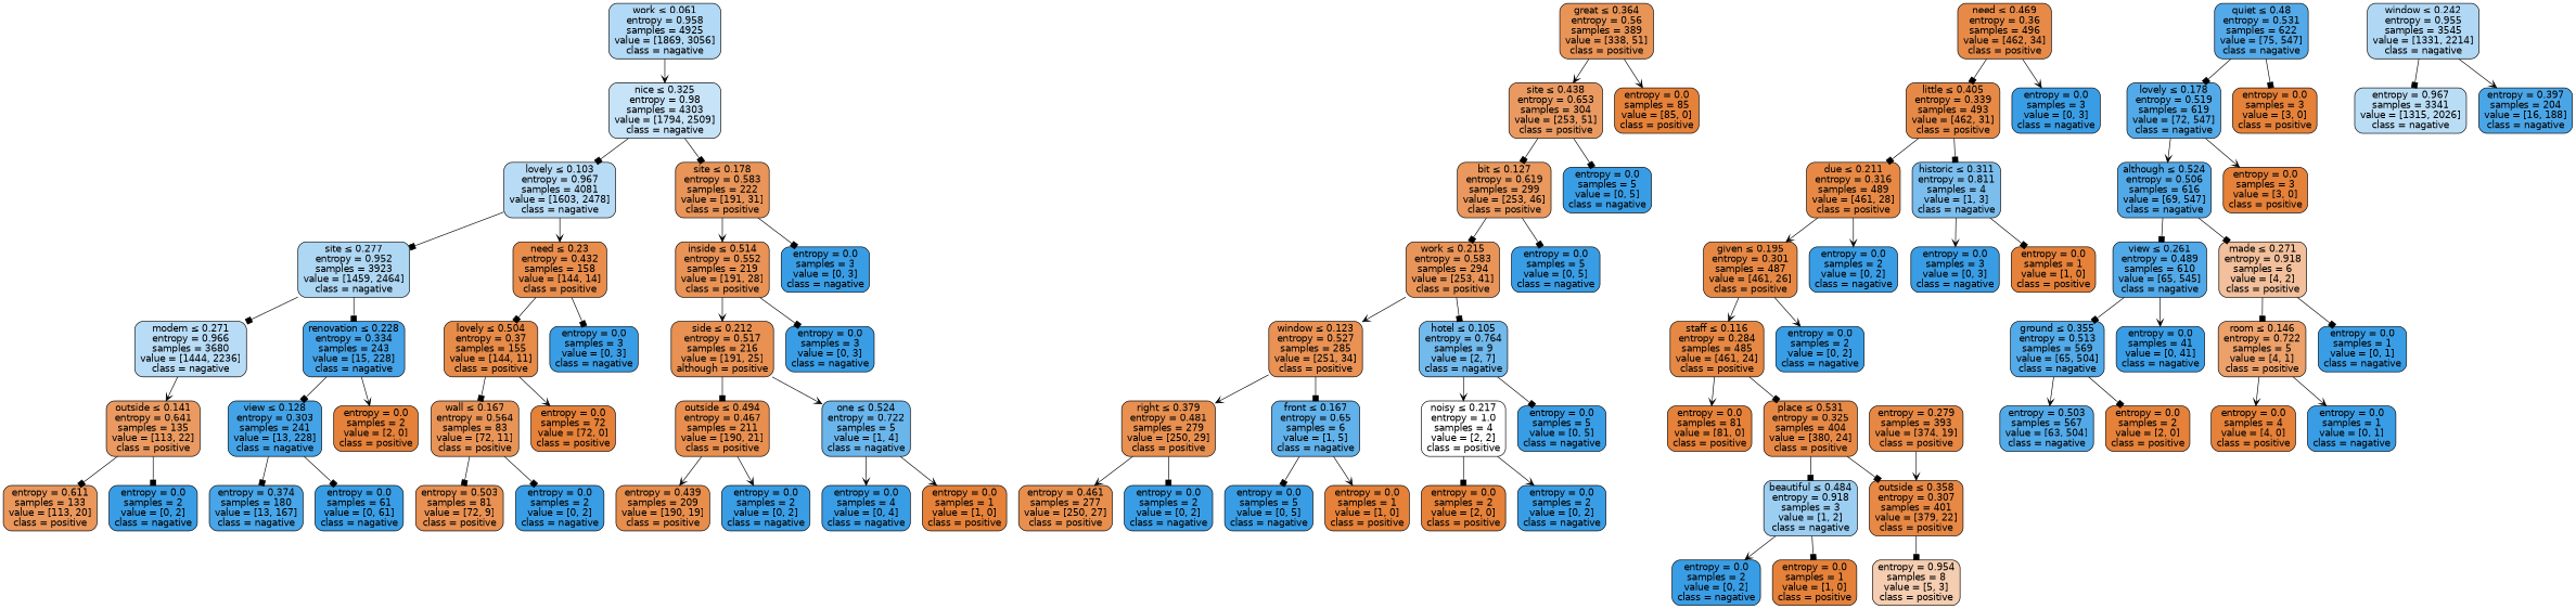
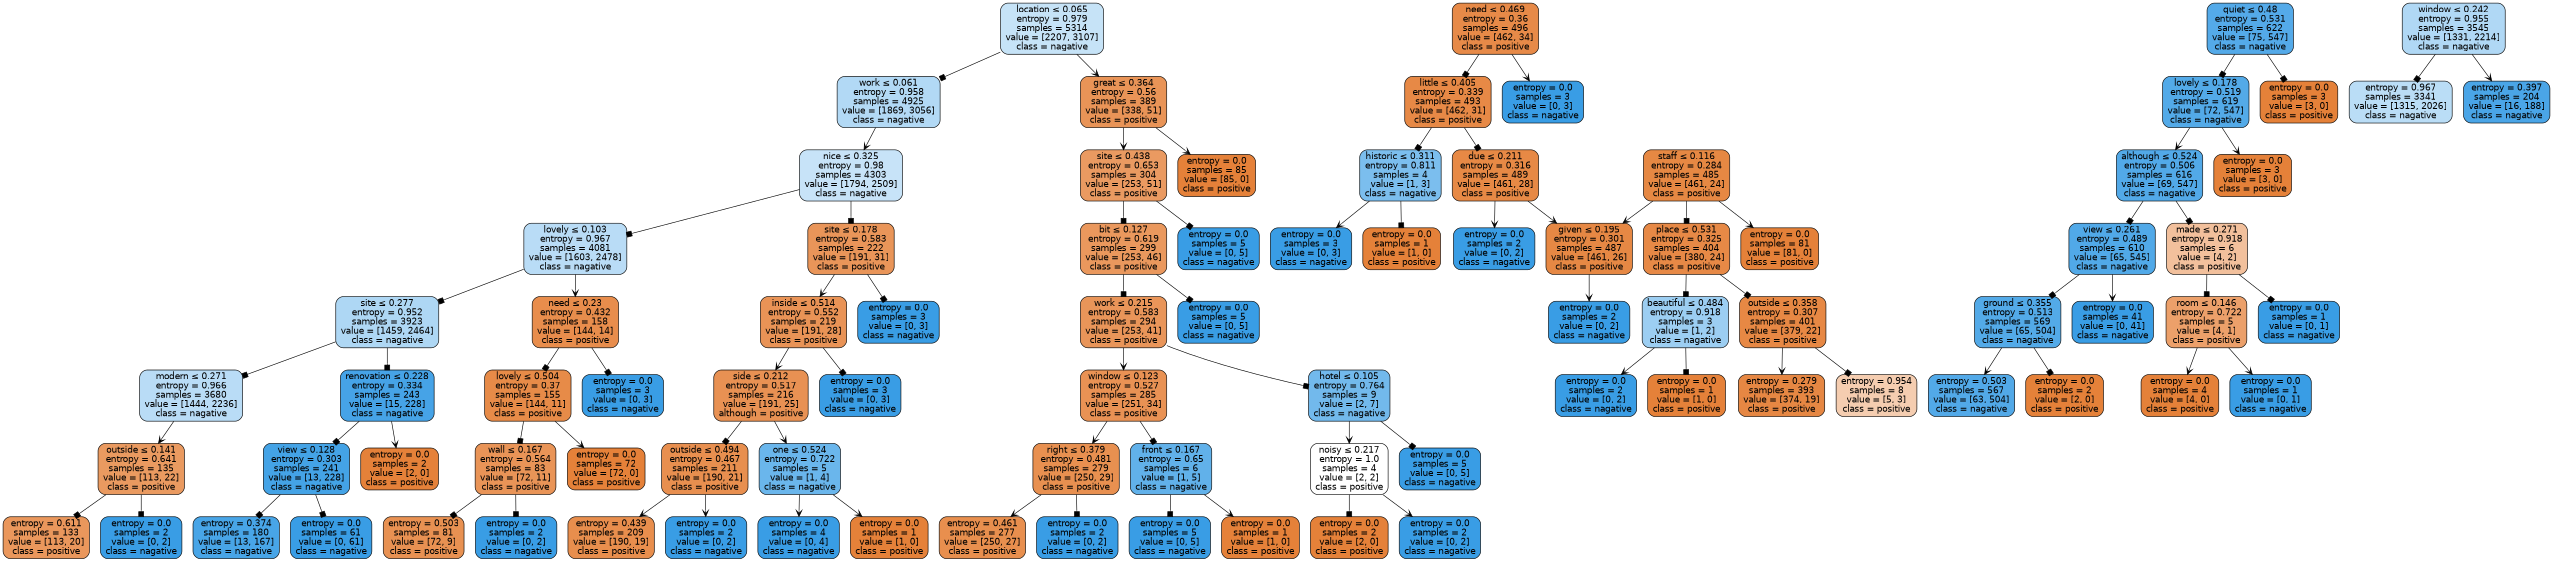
  digraph {
    node [color=black fillcolor="#399de5" fontname=helvetica shape=box style="filled, rounded"]
    edge [arrowhead=box fontname=helvetica]
+   n1 [fillcolor="#c6e3f7" label=<location &le; 0.065<br/>entropy = 0.979<br/>samples = 5314<br/>value = [2207, 3107]<br/>class = nagative>]
    n2 [fillcolor="#b2d9f5" label=<work &le; 0.061<br/>entropy = 0.958<br/>samples = 4925<br/>value = [1869, 3056]<br/>class = nagative>]
    n3 [fillcolor="#e99457" label=<great &le; 0.364<br/>entropy = 0.56<br/>samples = 389<br/>value = [338, 51]<br/>class = positive>]
    n4 [fillcolor="#e78a48" label=<need &le; 0.469<br/>entropy = 0.36<br/>samples = 496<br/>value = [462, 34]<br/>class = positive>]
    n5 [fillcolor="#e78946" label=<little &le; 0.405<br/>entropy = 0.339<br/>samples = 493<br/>value = [462, 31]<br/>class = positive>]
    n6 [label=<entropy = 0.0<br/>samples = 3<br/>value = [0, 3]<br/>class = nagative>]
    n7 [fillcolor="#c7e3f8" label=<nice &le; 0.325<br/>entropy = 0.98<br/>samples = 4303<br/>value = [1794, 2509]<br/>class = nagative>]
    n8 [fillcolor="#ea9a61" label=<site &le; 0.438<br/>entropy = 0.653<br/>samples = 304<br/>value = [253, 51]<br/>class = positive>]
    n9 [fillcolor="#e58139" label=<entropy = 0.0<br/>samples = 85<br/>value = [85, 0]<br/>class = positive>]
    n10 [fillcolor="#b9dcf6" label=<lovely &le; 0.103<br/>entropy = 0.967<br/>samples = 4081<br/>value = [1603, 2478]<br/>class = nagative>]
    n11 [fillcolor="#e99559" label=<site &le; 0.178<br/>entropy = 0.583<br/>samples = 222<br/>value = [191, 31]<br/>class = positive>]
    n12 [fillcolor="#54aae9" label=<quiet &le; 0.48<br/>entropy = 0.531<br/>samples = 622<br/>value = [75, 547]<br/>class = nagative>]
    n13 [fillcolor="#53aae8" label=<lovely &le; 0.178<br/>entropy = 0.519<br/>samples = 619<br/>value = [72, 547]<br/>class = nagative>]
    n14 [fillcolor="#e58139" label=<entropy = 0.0<br/>samples = 3<br/>value = [3, 0]<br/>class = positive>]
    n15 [fillcolor="#aed7f4" label=<site &le; 0.277<br/>entropy = 0.952<br/>samples = 3923<br/>value = [1459, 2464]<br/>class = nagative>]
    n16 [fillcolor="#e88d4c" label=<need &le; 0.23<br/>entropy = 0.432<br/>samples = 158<br/>value = [144, 14]<br/>class = positive>]
    n17 [fillcolor="#e99356" label=<inside &le; 0.514<br/>entropy = 0.552<br/>samples = 219<br/>value = [191, 28]<br/>class = positive>]
    n18 [label=<entropy = 0.0<br/>samples = 3<br/>value = [0, 3]<br/>class = nagative>]
    n19 [fillcolor="#b9dcf6" label=<modern &le; 0.271<br/>entropy = 0.966<br/>samples = 3680<br/>value = [1444, 2236]<br/>class = nagative>]
    n20 [fillcolor="#46a3e7" label=<renovation &le; 0.228<br/>entropy = 0.334<br/>samples = 243<br/>value = [15, 228]<br/>class = nagative>]
    n21 [fillcolor="#e78b48" label=<lovely &le; 0.504<br/>entropy = 0.37<br/>samples = 155<br/>value = [144, 11]<br/>class = positive>]
    n22 [label=<entropy = 0.0<br/>samples = 3<br/>value = [0, 3]<br/>class = nagative>]
    n23 [fillcolor="#ea9a60" label=<outside &le; 0.141<br/>entropy = 0.641<br/>samples = 135<br/>value = [113, 22]<br/>class = positive>]
    n24 [fillcolor="#44a3e6" label=<view &le; 0.128<br/>entropy = 0.303<br/>samples = 241<br/>value = [13, 228]<br/>class = nagative>]
    n25 [fillcolor="#e58139" label=<entropy = 0.0<br/>samples = 2<br/>value = [2, 0]<br/>class = positive>]
    n26 [fillcolor="#b0d8f5" label=<window &le; 0.242<br/>entropy = 0.955<br/>samples = 3545<br/>value = [1331, 2214]<br/>class = nagative>]
    n27 [fillcolor="#baddf6" label=<entropy = 0.967<br/>samples = 3341<br/>value = [1315, 2026]<br/>class = nagative>]
    n28 [fillcolor="#4aa5e7" label=<entropy = 0.397<br/>samples = 204<br/>value = [16, 188]<br/>class = nagative>]
    n29 [fillcolor="#ea975c" label=<entropy = 0.611<br/>samples = 133<br/>value = [113, 20]<br/>class = positive>]
    n30 [label=<entropy = 0.0<br/>samples = 2<br/>value = [0, 2]<br/>class = nagative>]
    n31 [fillcolor="#48a5e7" label=<entropy = 0.374<br/>samples = 180<br/>value = [13, 167]<br/>class = nagative>]
    n32 [label=<entropy = 0.0<br/>samples = 61<br/>value = [0, 61]<br/>class = nagative>]
    n33 [fillcolor="#e99457" label=<wall &le; 0.167<br/>entropy = 0.564<br/>samples = 83<br/>value = [72, 11]<br/>class = positive>]
    n34 [fillcolor="#e58139" label=<entropy = 0.0<br/>samples = 72<br/>value = [72, 0]<br/>class = positive>]
    n35 [fillcolor="#e89152" label=<entropy = 0.503<br/>samples = 81<br/>value = [72, 9]<br/>class = positive>]
    n36 [label=<entropy = 0.0<br/>samples = 2<br/>value = [0, 2]<br/>class = nagative>]
    n37 [fillcolor="#e89153" label=<side &le; 0.212<br/>entropy = 0.517<br/>samples = 216<br/>value = [191, 25]<br/>although = positive>]
    n38 [label=<entropy = 0.0<br/>samples = 3<br/>value = [0, 3]<br/>class = nagative>]
    n39 [fillcolor="#e88f4f" label=<outside &le; 0.494<br/>entropy = 0.467<br/>samples = 211<br/>value = [190, 21]<br/>class = positive>]
    n40 [fillcolor="#6ab6ec" label=<one &le; 0.524<br/>entropy = 0.722<br/>samples = 5<br/>value = [1, 4]<br/>class = nagative>]
    n41 [fillcolor="#e88e4d" label=<entropy = 0.439<br/>samples = 209<br/>value = [190, 19]<br/>class = positive>]
    n42 [label=<entropy = 0.0<br/>samples = 2<br/>value = [0, 2]<br/>class = nagative>]
    n43 [label=<entropy = 0.0<br/>samples = 4<br/>value = [0, 4]<br/>class = nagative>]
    n44 [fillcolor="#e58139" label=<entropy = 0.0<br/>samples = 1<br/>value = [1, 0]<br/>class = positive>]
    n45 [fillcolor="#52a9e8" label=<although &le; 0.524<br/>entropy = 0.506<br/>samples = 616<br/>value = [69, 547]<br/>class = nagative>]
    n46 [fillcolor="#e58139" label=<entropy = 0.0<br/>samples = 3<br/>value = [3, 0]<br/>class = positive>]
    n47 [fillcolor="#51a9e8" label=<view &le; 0.261<br/>entropy = 0.489<br/>samples = 610<br/>value = [65, 545]<br/>class = nagative>]
    n48 [fillcolor="#f2c09c" label=<made &le; 0.271<br/>entropy = 0.918<br/>samples = 6<br/>value = [4, 2]<br/>class = positive>]
    n49 [fillcolor="#53aae8" label=<ground &le; 0.355<br/>entropy = 0.513<br/>samples = 569<br/>value = [65, 504]<br/>class = nagative>]
    n50 [label=<entropy = 0.0<br/>samples = 41<br/>value = [0, 41]<br/>class = nagative>]
    n51 [fillcolor="#eca06a" label=<room &le; 0.146<br/>entropy = 0.722<br/>samples = 5<br/>value = [4, 1]<br/>class = positive>]
    n52 [label=<entropy = 0.0<br/>samples = 1<br/>value = [0, 1]<br/>class = nagative>]
    n53 [fillcolor="#52a9e8" label=<entropy = 0.503<br/>samples = 567<br/>value = [63, 504]<br/>class = nagative>]
    n54 [fillcolor="#e58139" label=<entropy = 0.0<br/>samples = 2<br/>value = [2, 0]<br/>class = positive>]
    n55 [fillcolor="#e58139" label=<entropy = 0.0<br/>samples = 4<br/>value = [4, 0]<br/>class = positive>]
    n56 [label=<entropy = 0.0<br/>samples = 1<br/>value = [0, 1]<br/>class = nagative>]
    n57 [fillcolor="#ea985d" label=<bit &le; 0.127<br/>entropy = 0.619<br/>samples = 299<br/>value = [253, 46]<br/>class = positive>]
    n58 [label=<entropy = 0.0<br/>samples = 5<br/>value = [0, 5]<br/>class = nagative>]
    n59 [fillcolor="#e99559" label=<work &le; 0.215<br/>entropy = 0.583<br/>samples = 294<br/>value = [253, 41]<br/>class = positive>]
    n60 [label=<entropy = 0.0<br/>samples = 5<br/>value = [0, 5]<br/>class = nagative>]
    n61 [fillcolor="#e99254" label=<window &le; 0.123<br/>entropy = 0.527<br/>samples = 285<br/>value = [251, 34]<br/>class = positive>]
    n62 [fillcolor="#72b9ec" label=<hotel &le; 0.105<br/>entropy = 0.764<br/>samples = 9<br/>value = [2, 7]<br/>class = nagative>]
    n63 [fillcolor="#e89050" label=<right &le; 0.379<br/>entropy = 0.481<br/>samples = 279<br/>value = [250, 29]<br/>class = positive>]
    n64 [fillcolor="#61b1ea" label=<front &le; 0.167<br/>entropy = 0.65<br/>samples = 6<br/>value = [1, 5]<br/>class = nagative>]
    n65 [fillcolor="#ffffff" label=<noisy &le; 0.217<br/>entropy = 1.0<br/>samples = 4<br/>value = [2, 2]<br/>class = positive>]
    n66 [label=<entropy = 0.0<br/>samples = 5<br/>value = [0, 5]<br/>class = nagative>]
    n67 [fillcolor="#e88f4e" label=<entropy = 0.461<br/>samples = 277<br/>value = [250, 27]<br/>class = positive>]
    n68 [label=<entropy = 0.0<br/>samples = 2<br/>value = [0, 2]<br/>class = nagative>]
    n69 [label=<entropy = 0.0<br/>samples = 5<br/>value = [0, 5]<br/>class = nagative>]
    n70 [fillcolor="#e58139" label=<entropy = 0.0<br/>samples = 1<br/>value = [1, 0]<br/>class = positive>]
    n71 [fillcolor="#e58139" label=<entropy = 0.0<br/>samples = 2<br/>value = [2, 0]<br/>class = positive>]
    n72 [label=<entropy = 0.0<br/>samples = 2<br/>value = [0, 2]<br/>class = nagative>]
    n73 [fillcolor="#e78945" label=<due &le; 0.211<br/>entropy = 0.316<br/>samples = 489<br/>value = [461, 28]<br/>class = positive>]
    n74 [fillcolor="#7bbeee" label=<historic &le; 0.311<br/>entropy = 0.811<br/>samples = 4<br/>value = [1, 3]<br/>class = nagative>]
    n75 [fillcolor="#e68844" label=<given &le; 0.195<br/>entropy = 0.301<br/>samples = 487<br/>value = [461, 26]<br/>class = positive>]
    n76 [label=<entropy = 0.0<br/>samples = 2<br/>value = [0, 2]<br/>class = nagative>]
    n77 [label=<entropy = 0.0<br/>samples = 3<br/>value = [0, 3]<br/>class = nagative>]
    n78 [fillcolor="#e58139" label=<entropy = 0.0<br/>samples = 1<br/>value = [1, 0]<br/>class = positive>]
    n79 [fillcolor="#e68843" label=<staff &le; 0.116<br/>entropy = 0.284<br/>samples = 485<br/>value = [461, 24]<br/>class = positive>]
    n80 [label=<entropy = 0.0<br/>samples = 2<br/>value = [0, 2]<br/>class = nagative>]
    n81 [fillcolor="#e78946" label=<place &le; 0.531<br/>entropy = 0.325<br/>samples = 404<br/>value = [380, 24]<br/>class = positive>]
    n82 [fillcolor="#e58139" label=<entropy = 0.0<br/>samples = 81<br/>value = [81, 0]<br/>class = positive>]
    n83 [fillcolor="#e78844" label=<outside &le; 0.358<br/>entropy = 0.307<br/>samples = 401<br/>value = [379, 22]<br/>class = positive>]
    n84 [fillcolor="#9ccef2" label=<beautiful &le; 0.484<br/>entropy = 0.918<br/>samples = 3<br/>value = [1, 2]<br/>class = nagative>]
    n85 [fillcolor="#e68743" label=<entropy = 0.279<br/>samples = 393<br/>value = [374, 19]<br/>class = positive>]
    n86 [fillcolor="#f5cdb0" label=<entropy = 0.954<br/>samples = 8<br/>value = [5, 3]<br/>class = positive>]
    n87 [label=<entropy = 0.0<br/>samples = 2<br/>value = [0, 2]<br/>class = nagative>]
    n88 [fillcolor="#e58139" label=<entropy = 0.0<br/>samples = 1<br/>value = [1, 0]<br/>class = positive>]
+   n1 -> n2
+   n1 -> n3 [arrowhead=vee]
    n2 -> n7 [arrowhead=vee]
    n3 -> n8 [arrowhead=vee]
    n3 -> n9 [arrowhead=vee]
    n4 -> n5
    n4 -> n6 [arrowhead=vee]
    n5 -> n73
    n5 -> n74
    n7 -> n10
    n7 -> n11
    n8 -> n57
    n8 -> n58
    n10 -> n15
    n10 -> n16 [arrowhead=vee]
    n11 -> n17 [arrowhead=vee]
    n11 -> n18
    n12 -> n13
    n12 -> n14
    n13 -> n45 [arrowhead=vee]
    n13 -> n46 [arrowhead=vee]
    n15 -> n19
    n15 -> n20
    n16 -> n21
    n16 -> n22
    n17 -> n37 [arrowhead=vee]
    n17 -> n38
    n19 -> n23 [arrowhead=vee]
    n20 -> n24
    n20 -> n25 [arrowhead=vee]
    n21 -> n33
    n21 -> n34 [arrowhead=vee]
    n23 -> n29
    n23 -> n30
    n24 -> n31
    n24 -> n32
    n26 -> n27
    n26 -> n28 [arrowhead=vee]
    n33 -> n35
    n33 -> n36
    n37 -> n39
    n37 -> n40 [arrowhead=vee]
    n39 -> n41 [arrowhead=vee]
    n39 -> n42 [arrowhead=vee]
    n40 -> n43 [arrowhead=vee]
    n40 -> n44 [arrowhead=vee]
    n45 -> n47
    n45 -> n48
    n47 -> n49
    n47 -> n50 [arrowhead=vee]
    n48 -> n51
    n48 -> n52
    n49 -> n53 [arrowhead=vee]
    n49 -> n54
    n51 -> n55 [arrowhead=vee]
    n51 -> n56 [arrowhead=vee]
    n57 -> n59
    n57 -> n60
    n59 -> n61 [arrowhead=vee]
    n59 -> n62
    n61 -> n63 [arrowhead=vee]
    n61 -> n64
    n62 -> n65 [arrowhead=vee]
    n62 -> n66
    n63 -> n67 [arrowhead=vee]
    n63 -> n68
    n64 -> n69
    n64 -> n70 [arrowhead=vee]
    n65 -> n71
    n65 -> n72 [arrowhead=vee]
    n73 -> n75 [arrowhead=vee]
    n73 -> n76 [arrowhead=vee]
    n74 -> n77 [arrowhead=vee]
    n74 -> n78
-   n75 -> n79 [arrowhead=vee]
+   n79 -> n75 [arrowhead=vee]
    n75 -> n80 [arrowhead=vee]
    n79 -> n81
    n79 -> n82 [arrowhead=vee]
    n81 -> n83
    n81 -> n84
-   n85 -> n83 [arrowhead=vee]
+   n83 -> n85 [arrowhead=vee]
    n83 -> n86
    n84 -> n87 [arrowhead=vee]
    n84 -> n88
  }
